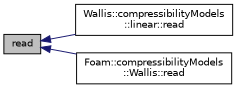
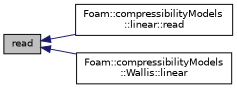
  digraph {
    rankdir=LR
    node [color=black fontname=Helvetica fontsize=10 shape=record]
    edge [color=midnightblue dir=back fontname=Helvetica fontsize=10 labelfontname=Helvetica labelfontsize=10 style=solid]
    n1 [fillcolor=grey75 fontcolor=black height=0.2 label=read style=filled width=0.4]
-   n2 [height=0.2 label="Wallis::compressibilityModels\l::linear::read" width=0.4]
-   n3 [height=0.2 label="Foam::compressibilityModels\l::Wallis::read" width=0.4]
+   n2 [height=0.2 label="Foam::compressibilityModels\l::linear::read" width=0.4]
+   n3 [height=0.2 label="Foam::compressibilityModels\l::Wallis::linear" width=0.4]
    n1 -> n2
    n1 -> n3
  }
